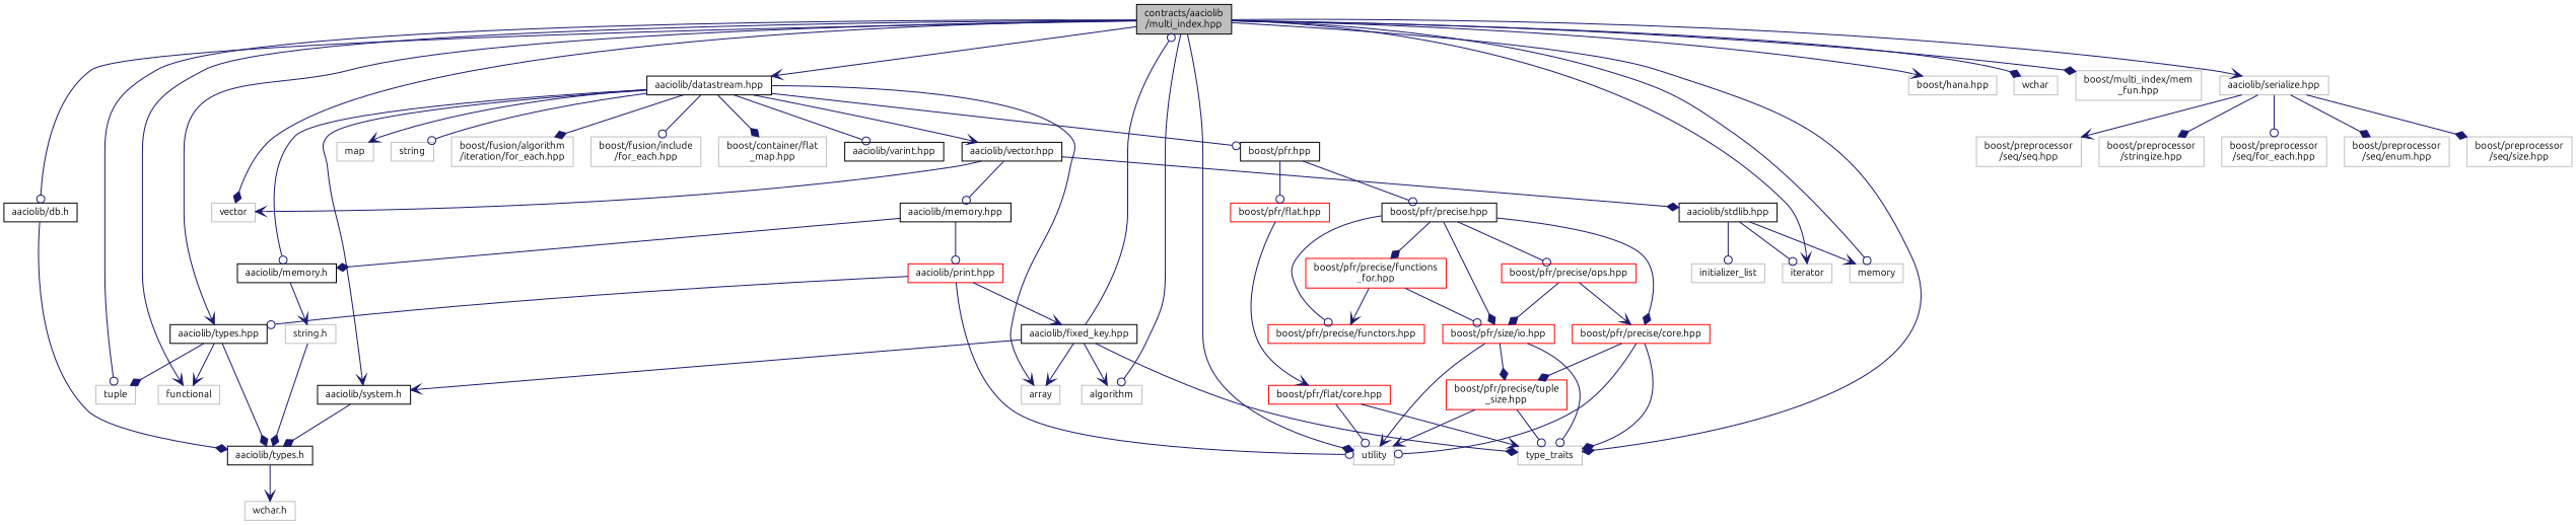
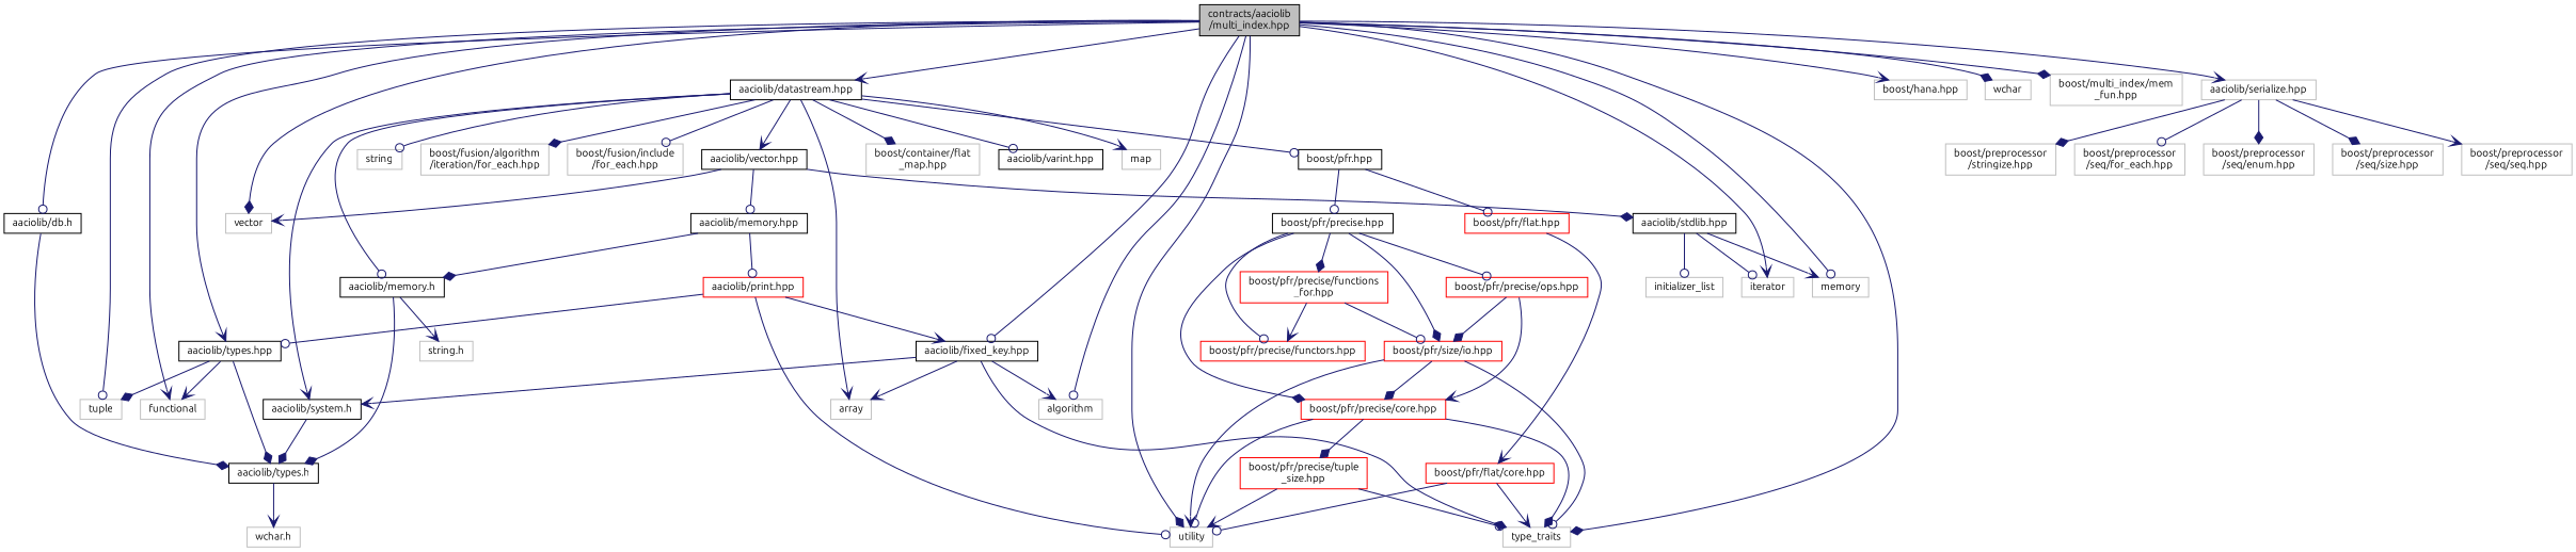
  digraph {
    fontname=Ubuntu
    node [color=grey75 fillcolor=white fontname=Ubuntu fontsize=10 shape=record style=filled]
    edge [arrowhead=odot color=midnightblue fontname=Ubuntu fontsize=10 labelfontname=Helvetica labelfontsize=10 style=solid]
    n1 [color=black fillcolor=grey75 fontcolor=black height=0.2 label="contracts/aaciolib\l/multi_index.hpp" width=0.4]
    n2 [height=0.2 label=vector width=0.4]
    n3 [height=0.2 label=tuple width=0.4]
    n4 [height=0.2 label="boost/hana.hpp" width=0.4]
    n5 [height=0.2 label=functional width=0.4]
    n6 [height=0.2 label=utility width=0.4]
    n7 [height=0.2 label=type_traits width=0.4]
    n8 [height=0.2 label=iterator width=0.4]
    n9 [height=0.2 label=wchar width=0.4]
    n10 [height=0.2 label=algorithm width=0.4]
    n11 [height=0.2 label=memory width=0.4]
    n12 [height=0.2 label="boost/multi_index/mem\l_fun.hpp" width=0.4]
    n13 [color=black height=0.2 label="aaciolib/types.hpp" width=0.4]
    n14 [height=0.2 label="aaciolib/serialize.hpp" width=0.4]
    n15 [color=black height=0.2 label="aaciolib/datastream.hpp" width=0.4]
    n16 [color=black height=0.2 label="aaciolib/fixed_key.hpp" width=0.4]
    n17 [color=black height=0.2 label="aaciolib/db.h" width=0.4]
    n18 [color=black height=0.2 label="aaciolib/types.h" width=0.4]
    n19 [height=0.2 label="boost/preprocessor\l/seq/for_each.hpp" width=0.4]
    n20 [height=0.2 label="boost/preprocessor\l/seq/enum.hpp" width=0.4]
    n21 [height=0.2 label="boost/preprocessor\l/seq/size.hpp" width=0.4]
    n22 [height=0.2 label="boost/preprocessor\l/seq/seq.hpp" width=0.4]
    n23 [height=0.2 label="boost/preprocessor\l/stringize.hpp" width=0.4]
    n24 [color=black height=0.2 label="aaciolib/system.h" width=0.4]
    n25 [color=black height=0.2 label="aaciolib/memory.h" width=0.4]
    n26 [color=black height=0.2 label="aaciolib/vector.hpp" width=0.4]
    n27 [height=0.2 label=array width=0.4]
    n28 [height=0.2 label="boost/container/flat\l_map.hpp" width=0.4]
    n29 [color=black height=0.2 label="aaciolib/varint.hpp" width=0.4]
    n30 [height=0.2 label=map width=0.4]
    n31 [height=0.2 label=string width=0.4]
    n32 [height=0.2 label="boost/fusion/algorithm\l/iteration/for_each.hpp" width=0.4]
    n33 [height=0.2 label="boost/fusion/include\l/for_each.hpp" width=0.4]
    n34 [color=black height=0.2 label="boost/pfr.hpp" width=0.4]
    n35 [height=0.2 label="wchar.h" width=0.4]
    n36 [height=0.2 label="string.h" width=0.4]
    n37 [color=black height=0.2 label="aaciolib/memory.hpp" width=0.4]
    n38 [color=black height=0.2 label="aaciolib/stdlib.hpp" width=0.4]
    n39 [color=black height=0.2 label="boost/pfr/precise.hpp" width=0.4]
    n40 [color=red height=0.2 label="boost/pfr/flat.hpp" width=0.4]
    n41 [color=red height=0.2 label="aaciolib/print.hpp" width=0.4]
    n42 [height=0.2 label=initializer_list width=0.4]
    n43 [color=red height=0.2 label="boost/pfr/precise/core.hpp" width=0.4]
    n44 [color=red height=0.2 label="boost/pfr/precise/functors.hpp" width=0.4]
    n45 [color=red height=0.2 label="boost/pfr/precise/ops.hpp" width=0.4]
    n46 [color=red height=0.2 label="boost/pfr/size/io.hpp" width=0.4]
    n47 [color=red height=0.2 label="boost/pfr/precise/functions\l_for.hpp" width=0.4]
    n48 [color=red height=0.2 label="boost/pfr/flat/core.hpp" width=0.4]
    n49 [color=red height=0.2 label="boost/pfr/precise/tuple\l_size.hpp" width=0.4]
    n1 -> n2 [arrowhead=diamond]
    n1 -> n3
    n1 -> n4 [arrowhead=vee]
    n1 -> n5 [arrowhead=vee]
    n1 -> n6 [arrowhead=diamond]
    n1 -> n7 [arrowhead=diamond]
    n1 -> n8 [arrowhead=vee]
    n1 -> n9 [arrowhead=diamond]
    n1 -> n10
    n1 -> n11
    n1 -> n12 [arrowhead=diamond]
    n1 -> n13 [arrowhead=vee]
    n1 -> n14 [arrowhead=vee]
    n1 -> n15 [arrowhead=vee]
-   n16 -> n1
+   n1 -> n16
    n1 -> n17
    n13 -> n3 [arrowhead=diamond]
    n13 -> n5 [arrowhead=vee]
    n13 -> n18 [arrowhead=diamond]
    n14 -> n19
    n14 -> n20 [arrowhead=diamond]
    n14 -> n21 [arrowhead=diamond]
    n14 -> n22 [arrowhead=vee]
    n14 -> n23 [arrowhead=diamond]
    n15 -> n24 [arrowhead=vee]
    n15 -> n25
    n15 -> n26 [arrowhead=vee]
    n15 -> n27 [arrowhead=vee]
    n15 -> n28 [arrowhead=diamond]
    n15 -> n29
    n15 -> n30 [arrowhead=vee]
    n15 -> n31
    n15 -> n32 [arrowhead=diamond]
    n15 -> n33
    n15 -> n34
    n16 -> n7 [arrowhead=diamond]
    n16 -> n10 [arrowhead=vee]
    n16 -> n24 [arrowhead=vee]
    n16 -> n27 [arrowhead=vee]
    n17 -> n18 [arrowhead=diamond]
    n18 -> n35 [arrowhead=vee]
    n24 -> n18 [arrowhead=diamond]
-   n36 -> n18 [arrowhead=diamond]
+   n25 -> n18 [arrowhead=diamond]
    n25 -> n36 [arrowhead=vee]
    n26 -> n2 [arrowhead=vee]
    n26 -> n37
    n26 -> n38 [arrowhead=diamond]
    n34 -> n39
    n34 -> n40
    n37 -> n25 [arrowhead=diamond]
    n37 -> n41
    n38 -> n8
    n38 -> n11 [arrowhead=vee]
    n38 -> n42
    n39 -> n43 [arrowhead=diamond]
    n39 -> n44
    n39 -> n45
    n39 -> n46 [arrowhead=diamond]
    n39 -> n47 [arrowhead=diamond]
    n40 -> n48 [arrowhead=vee]
    n41 -> n6
    n41 -> n13
    n41 -> n16 [arrowhead=vee]
    n43 -> n6
    n43 -> n7 [arrowhead=diamond]
    n43 -> n49 [arrowhead=diamond]
    n45 -> n43 [arrowhead=vee]
    n45 -> n46 [arrowhead=diamond]
    n46 -> n6 [arrowhead=vee]
    n46 -> n7
-   n46 -> n49 [arrowhead=diamond]
+   n46 -> n43 [arrowhead=diamond]
    n47 -> n44 [arrowhead=vee]
    n47 -> n46
    n48 -> n6
    n48 -> n7 [arrowhead=vee]
    n49 -> n6 [arrowhead=vee]
    n49 -> n7
  }
